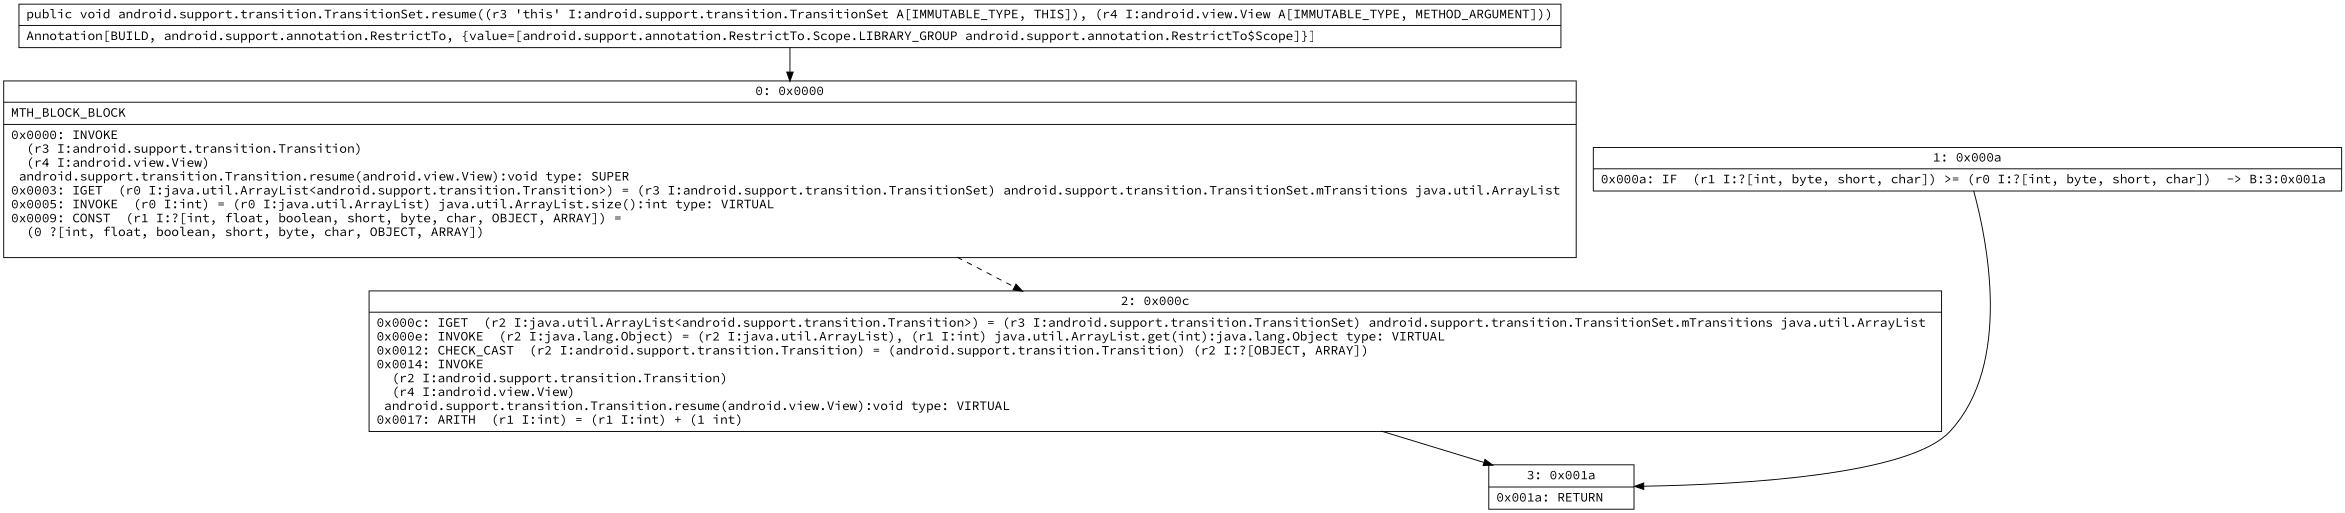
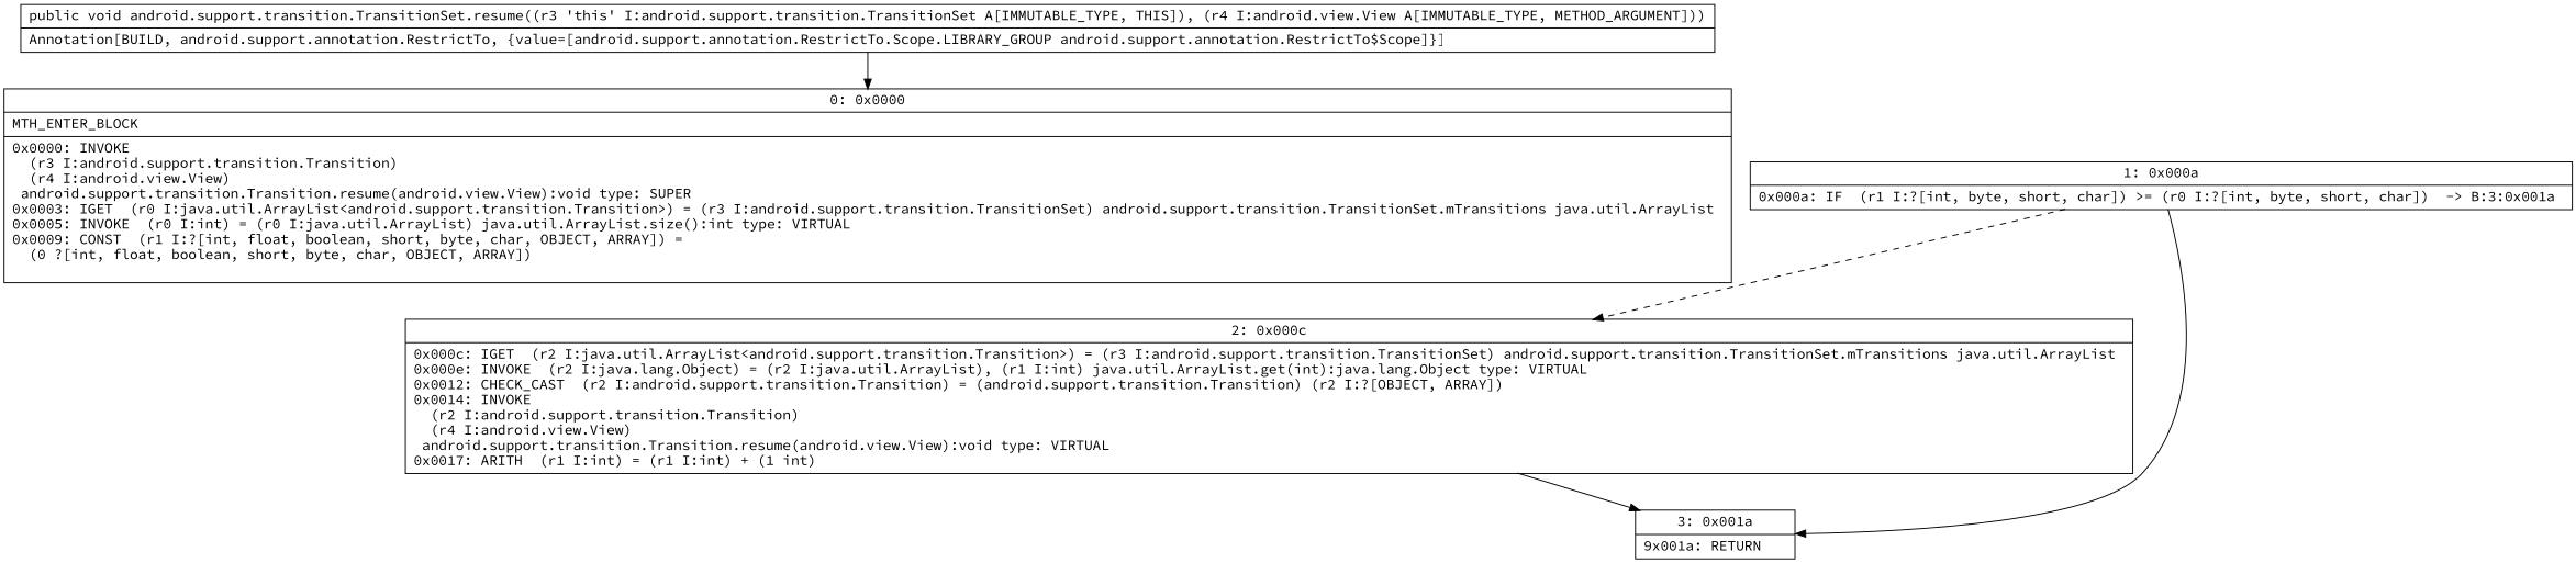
  digraph {
    fontname="Source Code Pro"
    node [fontname="Source Code Pro" shape=record]
    edge [fontname="Source Code Pro"]
-   n1 [label="{0\:\ 0x0000|MTH_BLOCK_BLOCK\l|0x0000: INVOKE  \l  (r3 I:android.support.transition.Transition)\l  (r4 I:android.view.View)\l android.support.transition.Transition.resume(android.view.View):void type: SUPER \l0x0003: IGET  (r0 I:java.util.ArrayList\<android.support.transition.Transition\>) = (r3 I:android.support.transition.TransitionSet) android.support.transition.TransitionSet.mTransitions java.util.ArrayList \l0x0005: INVOKE  (r0 I:int) = (r0 I:java.util.ArrayList) java.util.ArrayList.size():int type: VIRTUAL \l0x0009: CONST  (r1 I:?[int, float, boolean, short, byte, char, OBJECT, ARRAY]) = \l  (0 ?[int, float, boolean, short, byte, char, OBJECT, ARRAY])\l \l}"]
+   n1 [label="{0\:\ 0x0000|MTH_ENTER_BLOCK\l|0x0000: INVOKE  \l  (r3 I:android.support.transition.Transition)\l  (r4 I:android.view.View)\l android.support.transition.Transition.resume(android.view.View):void type: SUPER \l0x0003: IGET  (r0 I:java.util.ArrayList\<android.support.transition.Transition\>) = (r3 I:android.support.transition.TransitionSet) android.support.transition.TransitionSet.mTransitions java.util.ArrayList \l0x0005: INVOKE  (r0 I:int) = (r0 I:java.util.ArrayList) java.util.ArrayList.size():int type: VIRTUAL \l0x0009: CONST  (r1 I:?[int, float, boolean, short, byte, char, OBJECT, ARRAY]) = \l  (0 ?[int, float, boolean, short, byte, char, OBJECT, ARRAY])\l \l}"]
    n2 [label="{1\:\ 0x000a|0x000a: IF  (r1 I:?[int, byte, short, char]) \>= (r0 I:?[int, byte, short, char])  \-\> B:3:0x001a \l}"]
    n3 [label="{2\:\ 0x000c|0x000c: IGET  (r2 I:java.util.ArrayList\<android.support.transition.Transition\>) = (r3 I:android.support.transition.TransitionSet) android.support.transition.TransitionSet.mTransitions java.util.ArrayList \l0x000e: INVOKE  (r2 I:java.lang.Object) = (r2 I:java.util.ArrayList), (r1 I:int) java.util.ArrayList.get(int):java.lang.Object type: VIRTUAL \l0x0012: CHECK_CAST  (r2 I:android.support.transition.Transition) = (android.support.transition.Transition) (r2 I:?[OBJECT, ARRAY]) \l0x0014: INVOKE  \l  (r2 I:android.support.transition.Transition)\l  (r4 I:android.view.View)\l android.support.transition.Transition.resume(android.view.View):void type: VIRTUAL \l0x0017: ARITH  (r1 I:int) = (r1 I:int) + (1 int) \l}"]
-   n4 [label="{3\:\ 0x001a|0x001a: RETURN   \l}"]
+   n4 [label="{3\:\ 0x001a|9x001a: RETURN   \l}"]
    n5 [label="{public void android.support.transition.TransitionSet.resume((r3 'this' I:android.support.transition.TransitionSet A[IMMUTABLE_TYPE, THIS]), (r4 I:android.view.View A[IMMUTABLE_TYPE, METHOD_ARGUMENT]))  | Annotation[BUILD, android.support.annotation.RestrictTo, \{value=[android.support.annotation.RestrictTo.Scope.LIBRARY_GROUP android.support.annotation.RestrictTo$Scope]\}]\l}"]
-   n1 -> n3 [style=dashed]
+   n2 -> n3 [style=dashed]
    n2 -> n4
    n3 -> n4
    n5 -> n1
  }
